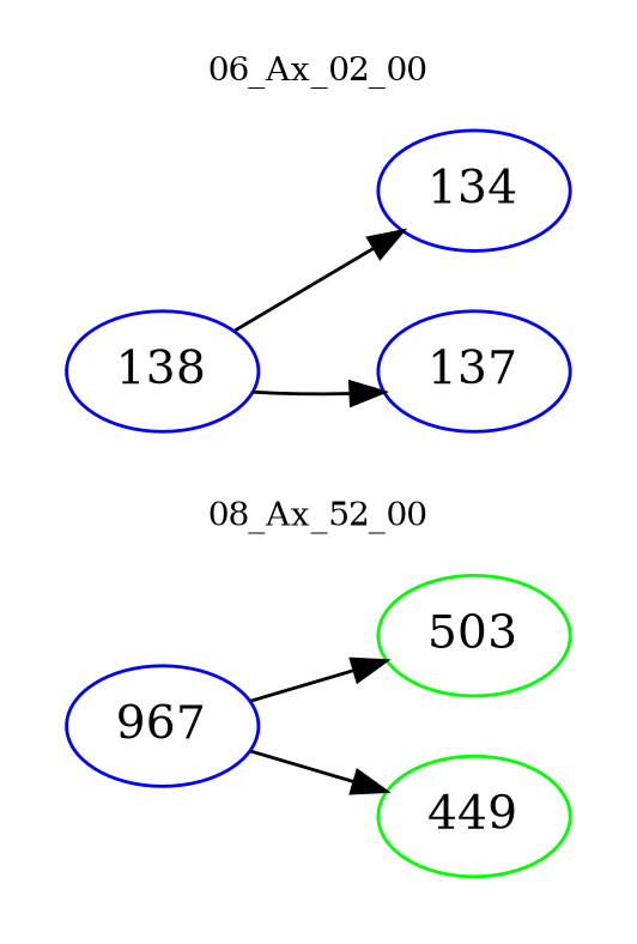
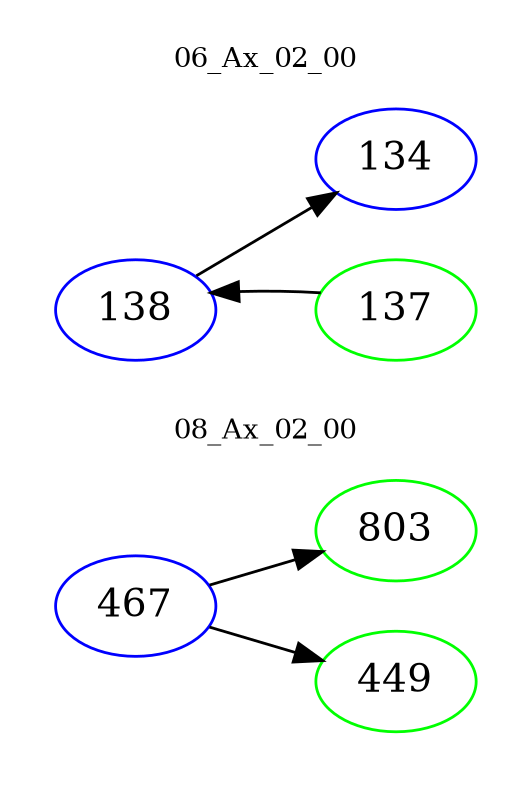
  digraph {
    rankdir=LR
    node [color=blue]
    edge [color=black]
-   n1 [label=967]
+   n1 [label=467]
    n2 [color=green label=449]
-   n3 [color=green label=503]
+   n3 [color=green label=803]
    n4 [label=138]
-   n5 [label=137]
+   n5 [color=green label=137]
    n6 [label=134]
    subgraph cluster_1 {
      color=white
      fontsize=10
-     label="08_Ax_52_00"
+     label="08_Ax_02_00"
      n1
      n2
      n3
    }
    subgraph cluster_2 {
      color=white
      fontsize=10
      label="06_Ax_02_00"
      n4
      n5
      n6
    }
    n1 -> n2
    n1 -> n3
-   n4 -> n5
+   n5 -> n4
    n4 -> n6
  }
